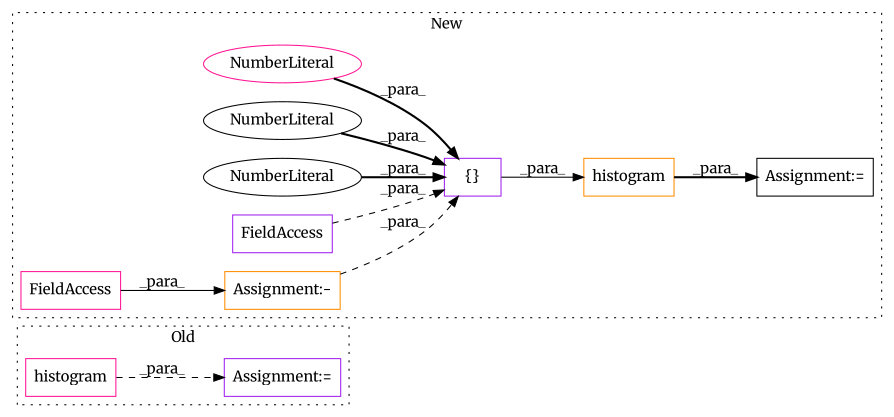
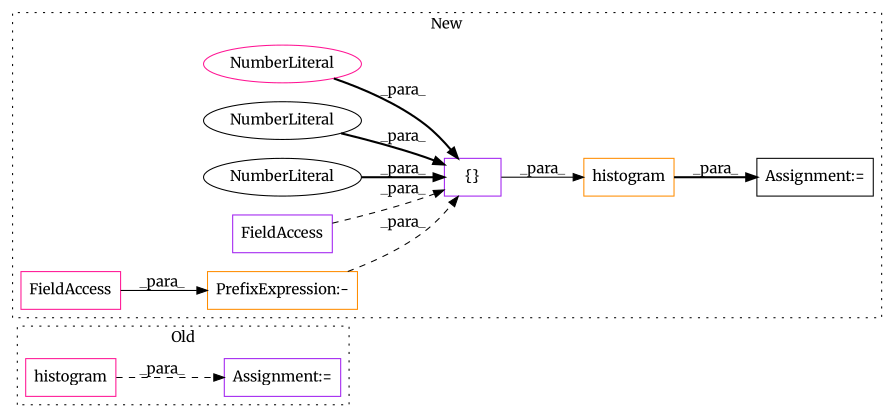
  digraph {
    rankdir=LR
    fontname=Merriweather
    node [a=34 l=1 shape=box color=deeppink fontname=Merriweather]
    edge [style=bold fontname=Merriweather]
    n1 [a=32 l="10,1" label=histogram s="7030,7059"]
    n2 [a=7 label="Assignment:=" s=7029 color=purple]
    n3 [a=32 l="10,1" label=histogram s="7183,7217" color=darkorange]
    n4 [a=7 l=2 label="Assignment:=" s=7181 color=black]
    n5 [a=4 l="1,1" label="{}" s="7112,7143" color=purple]
    n6 [l=3 label=NumberLiteral s=7124 shape=ellipse]
    n7 [l=3 label=NumberLiteral s=7128 shape=ellipse color=black]
    n8 [label=NumberLiteral s=7132 shape=ellipse color=black]
    n9 [a=22 l=9 label=FieldAccess s=7134 color=purple]
-   n10 [a=38 label="Assignment:-" s=7113 color=darkorange]
+   n10 [a=38 label="PrefixExpression:-" s=7113 color=darkorange]
    n11 [a=22 l=9 label=FieldAccess s=7114]
    subgraph cluster_1 {
      label=Old
      style=dotted
      n1
      n2
    }
    subgraph cluster_2 {
      label=New
      style=dotted
      n3
      n4
      n5
      n6
      n7
      n8
      n9
      n10
      n11
    }
    n1 -> n2 [label=_para_ style=dashed]
    n3 -> n4 [label=_para_]
    n5 -> n3 [label=_para_ style=solid]
    n6 -> n5 [label=_para_]
    n7 -> n5 [label=_para_]
    n8 -> n5 [label=_para_]
    n9 -> n5 [label=_para_ style=dashed]
    n10 -> n5 [label=_para_ style=dashed]
    n11 -> n10 [label=_para_ style=solid]
  }
